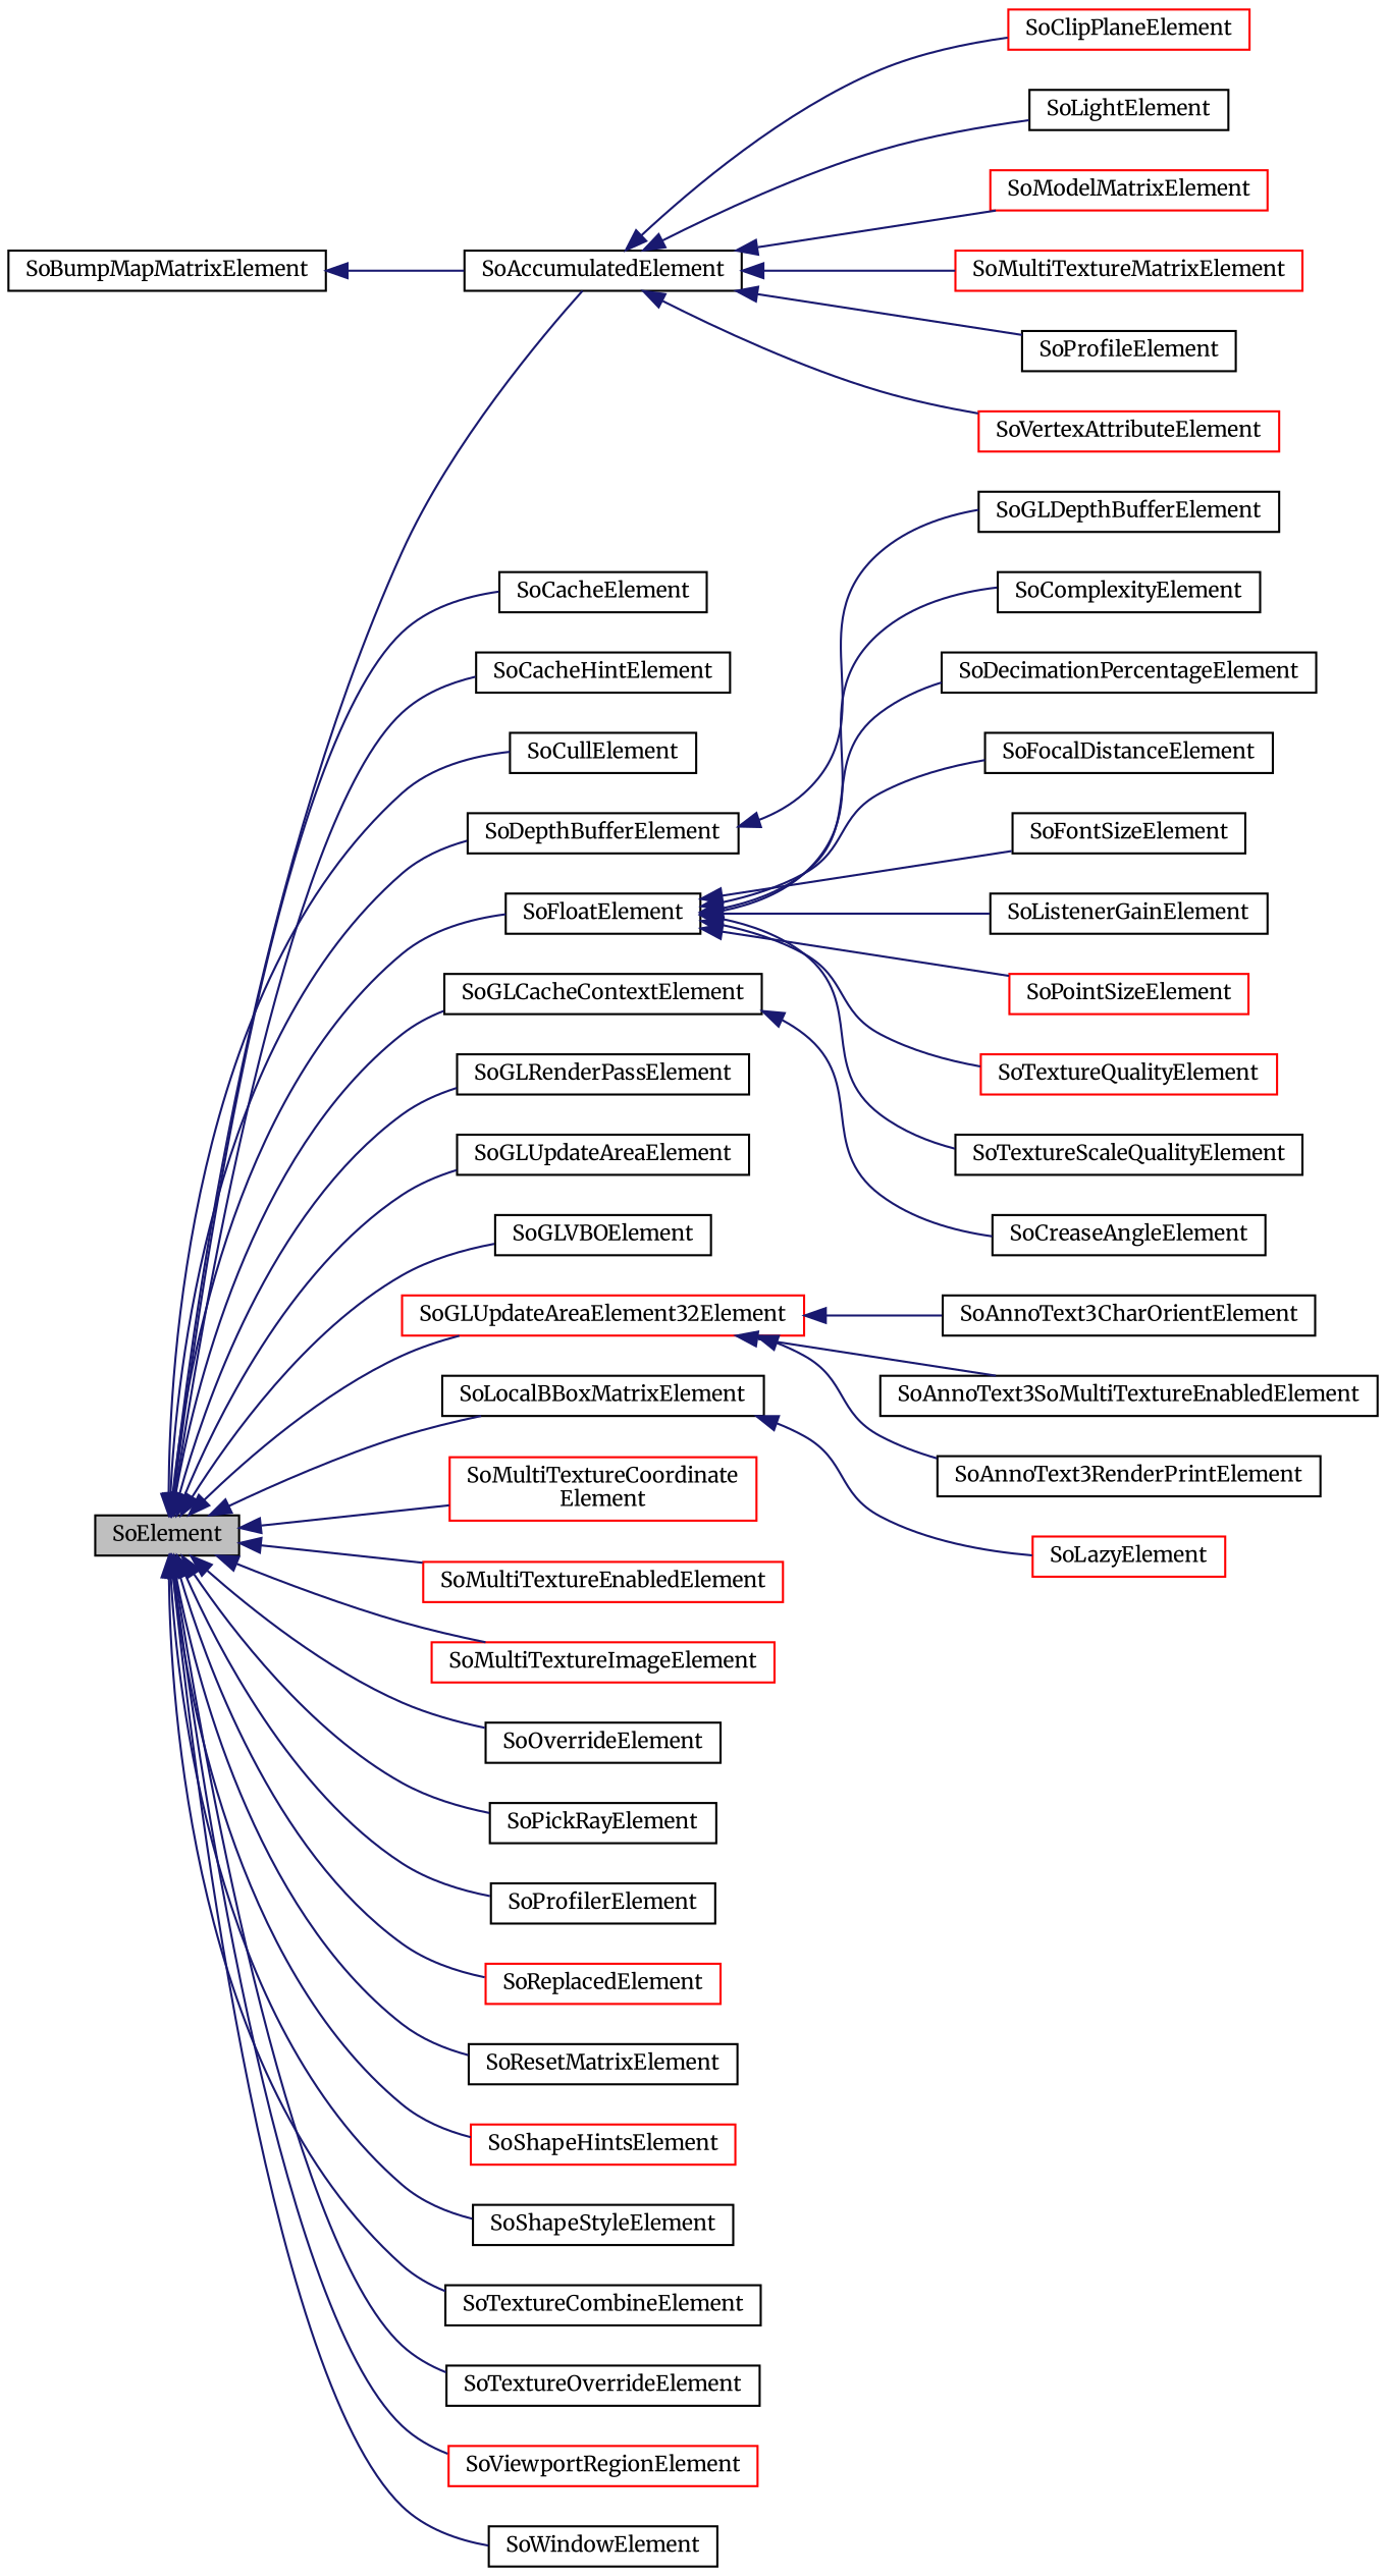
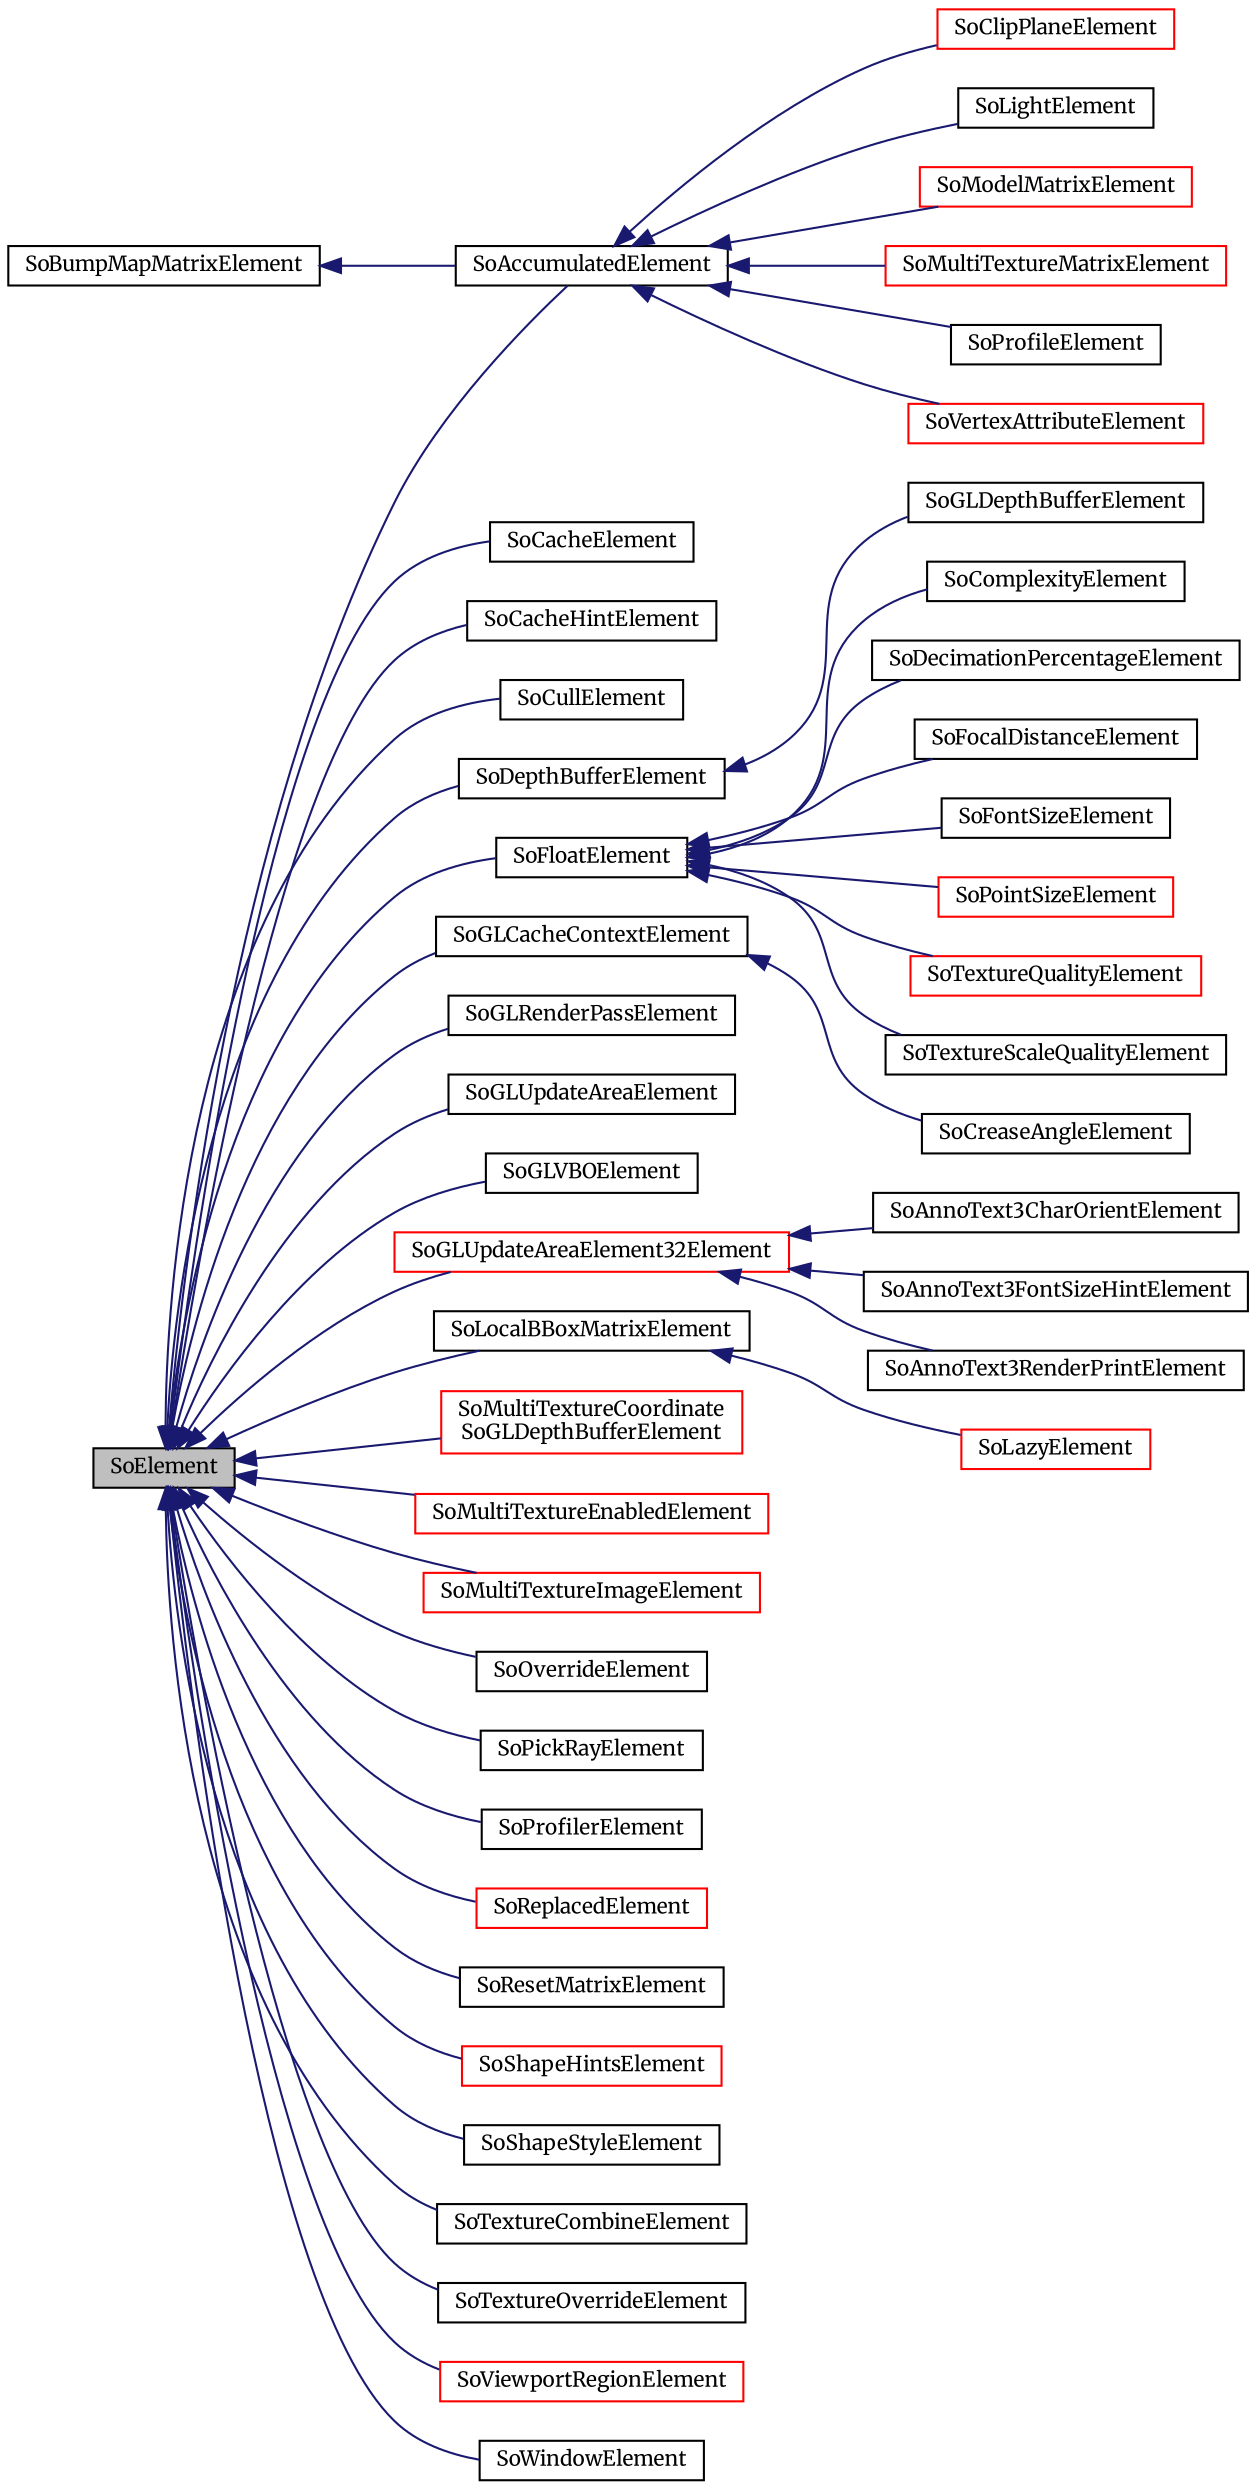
  digraph {
    fontname=Merriweather
    rankdir=LR
    node [color=black fillcolor=white fontname=Merriweather fontsize=10 shape=record style=filled]
    edge [color=midnightblue dir=back fontname=Merriweather fontsize=10 labelfontname=Helvetica labelfontsize=10 style=solid]
    n1 [fillcolor=grey75 fontcolor=black height=0.2 label=SoElement width=0.4]
    n2 [height=0.2 label=SoAccumulatedElement width=0.4]
    n3 [height=0.2 label=SoCacheElement width=0.4]
    n4 [height=0.2 label=SoCacheHintElement width=0.4]
    n5 [height=0.2 label=SoCullElement width=0.4]
    n6 [height=0.2 label=SoDepthBufferElement width=0.4]
    n7 [height=0.2 label=SoFloatElement width=0.4]
    n8 [height=0.2 label=SoGLCacheContextElement width=0.4]
    n9 [height=0.2 label=SoGLRenderPassElement width=0.4]
    n10 [height=0.2 label=SoGLUpdateAreaElement width=0.4]
    n11 [height=0.2 label=SoGLVBOElement width=0.4]
    n12 [color=red height=0.2 label=SoGLUpdateAreaElement32Element width=0.4]
    n13 [height=0.2 label=SoLocalBBoxMatrixElement width=0.4]
-   n14 [color=red height=0.2 label="SoMultiTextureCoordinate\lElement" width=0.4]
+   n14 [color=red height=0.2 label="SoMultiTextureCoordinate\lSoGLDepthBufferElement" width=0.4]
    n15 [color=red height=0.2 label=SoMultiTextureEnabledElement width=0.4]
    n16 [color=red height=0.2 label=SoMultiTextureImageElement width=0.4]
    n17 [height=0.2 label=SoOverrideElement width=0.4]
    n18 [height=0.2 label=SoPickRayElement width=0.4]
    n19 [height=0.2 label=SoProfilerElement width=0.4]
    n20 [color=red height=0.2 label=SoReplacedElement width=0.4]
    n21 [height=0.2 label=SoResetMatrixElement width=0.4]
    n22 [color=red height=0.2 label=SoShapeHintsElement width=0.4]
    n23 [height=0.2 label=SoShapeStyleElement width=0.4]
    n24 [height=0.2 label=SoTextureCombineElement width=0.4]
    n25 [height=0.2 label=SoTextureOverrideElement width=0.4]
    n26 [color=red height=0.2 label=SoViewportRegionElement width=0.4]
    n27 [height=0.2 label=SoWindowElement width=0.4]
    n28 [color=red height=0.2 label=SoClipPlaneElement width=0.4]
    n29 [height=0.2 label=SoLightElement width=0.4]
    n30 [color=red height=0.2 label=SoModelMatrixElement width=0.4]
    n31 [color=red height=0.2 label=SoMultiTextureMatrixElement width=0.4]
    n32 [height=0.2 label=SoProfileElement width=0.4]
    n33 [color=red height=0.2 label=SoVertexAttributeElement width=0.4]
    n34 [height=0.2 label=SoGLDepthBufferElement width=0.4]
    n35 [height=0.2 label=SoComplexityElement width=0.4]
    n36 [height=0.2 label=SoDecimationPercentageElement width=0.4]
    n37 [height=0.2 label=SoFocalDistanceElement width=0.4]
    n38 [height=0.2 label=SoFontSizeElement width=0.4]
-   n39 [height=0.2 label=SoListenerGainElement width=0.4]
    n40 [color=red height=0.2 label=SoPointSizeElement width=0.4]
    n41 [color=red height=0.2 label=SoTextureQualityElement width=0.4]
    n42 [height=0.2 label=SoTextureScaleQualityElement width=0.4]
    n43 [height=0.2 label=SoCreaseAngleElement width=0.4]
    n44 [height=0.2 label=SoAnnoText3CharOrientElement width=0.4]
-   n45 [height=0.2 label=SoAnnoText3SoMultiTextureEnabledElement width=0.4]
+   n45 [height=0.2 label=SoAnnoText3FontSizeHintElement width=0.4]
    n46 [height=0.2 label=SoAnnoText3RenderPrintElement width=0.4]
    n47 [color=red height=0.2 label=SoLazyElement width=0.4]
    n48 [height=0.2 label=SoBumpMapMatrixElement width=0.4]
    n1 -> n2
    n1 -> n3
    n1 -> n4
    n1 -> n5
    n1 -> n6
    n1 -> n7
    n1 -> n8
    n1 -> n9
    n1 -> n10
    n1 -> n11
    n1 -> n12
    n1 -> n13
    n1 -> n14
    n1 -> n15
    n1 -> n16
    n1 -> n17
    n1 -> n18
    n1 -> n19
    n1 -> n20
    n1 -> n21
    n1 -> n22
    n1 -> n23
    n1 -> n24
    n1 -> n25
    n1 -> n26
    n1 -> n27
    n2 -> n28
    n2 -> n29
    n2 -> n30
    n2 -> n31
    n2 -> n32
    n2 -> n33
    n6 -> n34
    n7 -> n35
    n7 -> n36
    n7 -> n37
    n7 -> n38
-   n7 -> n39
    n7 -> n40
    n7 -> n41
    n7 -> n42
    n8 -> n43
    n12 -> n44
    n12 -> n45
    n12 -> n46
    n13 -> n47
    n48 -> n2
  }
